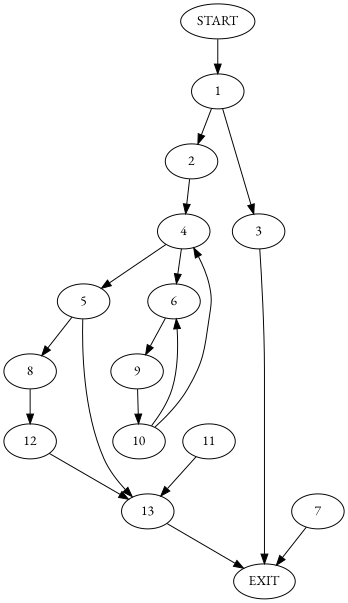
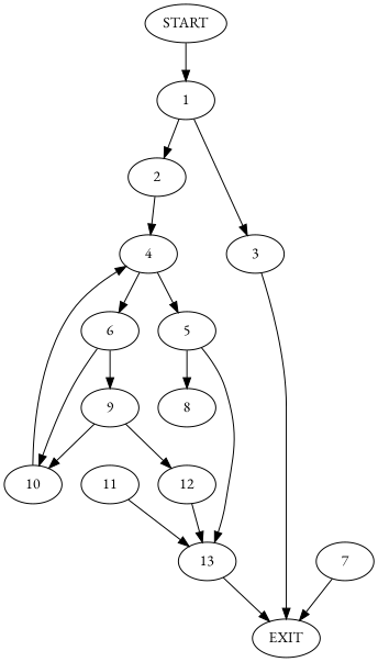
  digraph {
    fontname="EB Garamond"
    node [fontname="EB Garamond"]
    edge [fontname="EB Garamond"]
    n1 [label=START]
    1
    2
    3
    n5 [label=EXIT]
    4
    5
    6
    8
    13
    9
    10
    7
    12
    11
    n1 -> 1
    1 -> 2
    1 -> 3
    2 -> 4
    3 -> n5
    4 -> 5
    4 -> 6
    5 -> 8
    5 -> 13
    6 -> 9
-   10 -> 6
-   8 -> 12
+   6 -> 10
+   9 -> 12
    13 -> n5
    9 -> 10
    10 -> 4
    7 -> n5
    12 -> 13
    11 -> 13
  }
